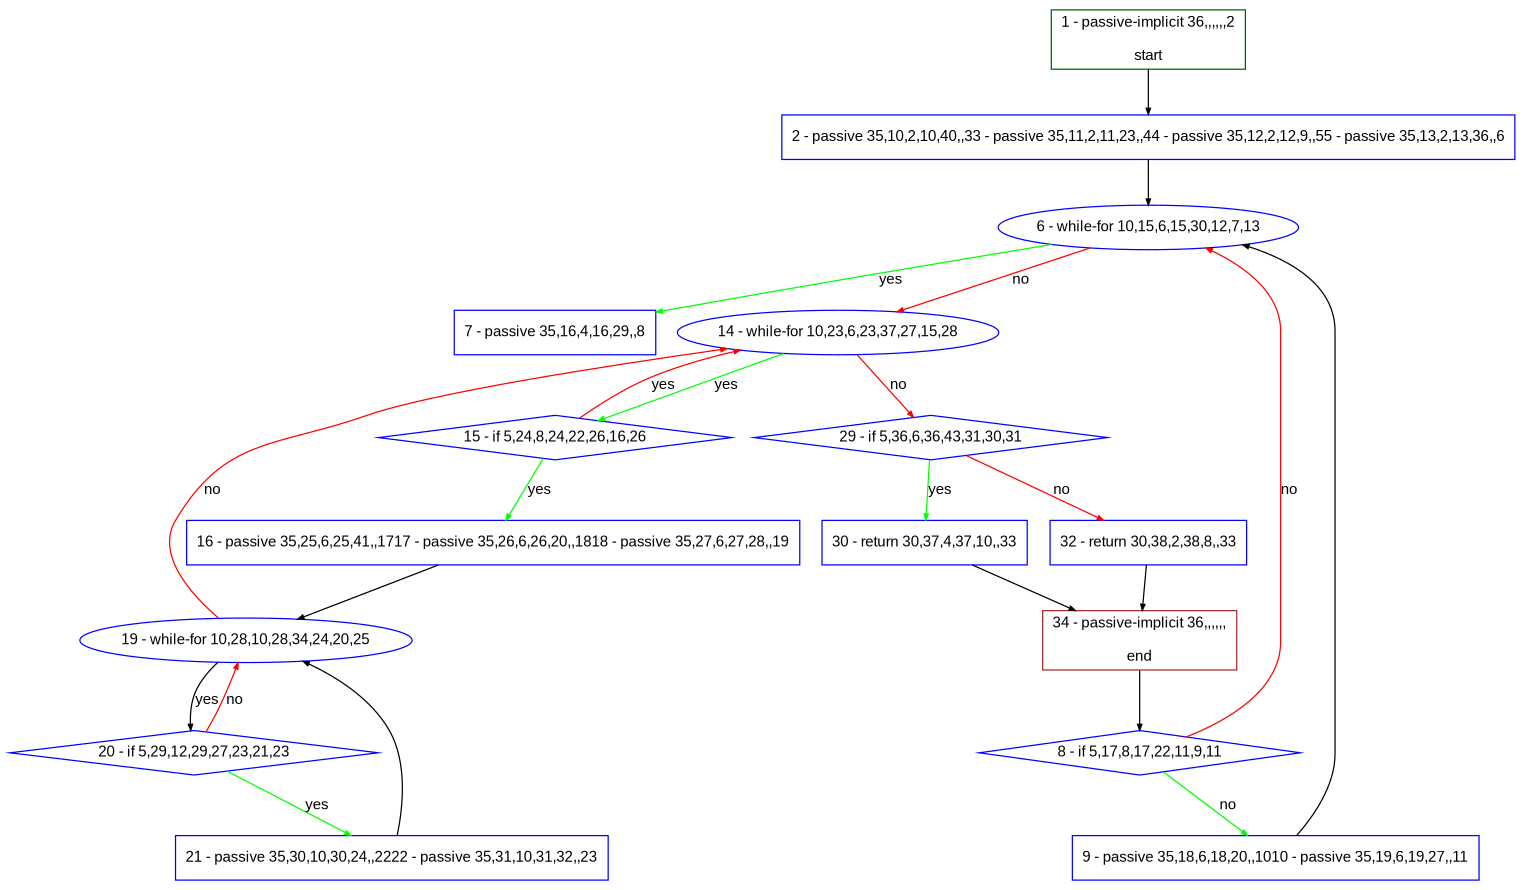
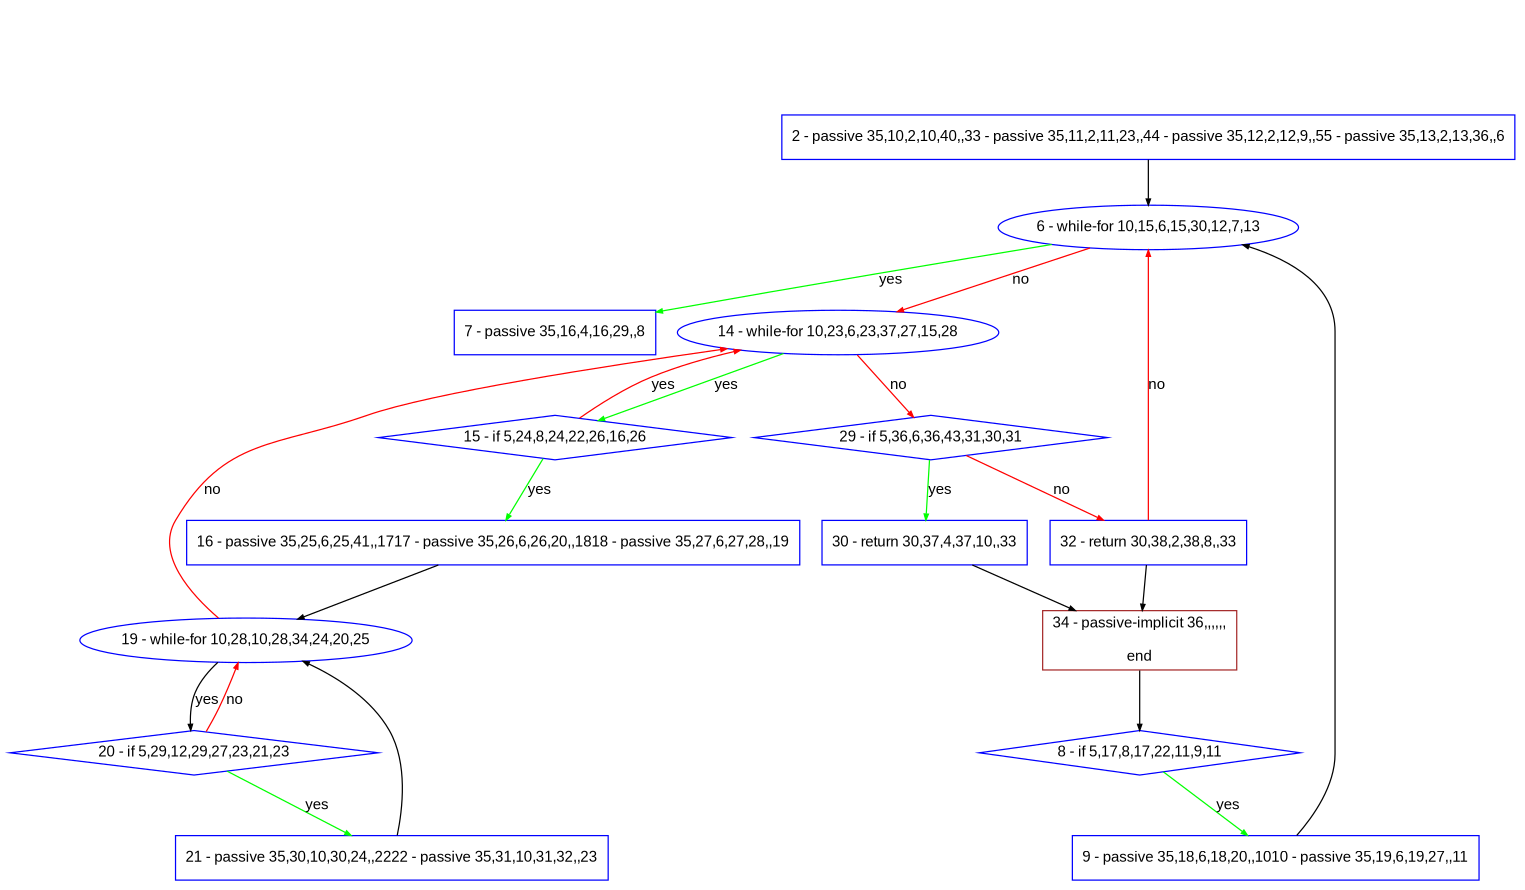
  digraph {
    bgcolor=white
    compound=true
    fillcolor="#FFFFCC"
    fontname=Arial
    fontsize=12
    pack=true
    packmode=clust
    style="rounded,filled"
    node [color="#0000ff" compound=true fillcolor="#ffffff" fixedsize=false fontname=Arial fontsize=12 node_initialized=no shape=box style=filled]
    edge [arrowhead=normal arrowsize=0.5 arrowtail=none color="#000000" compound=true dir=forward fontcolor=black fontname=Arial fontsize=12]
    n1 [label="2 - passive 35,10,2,10,40,,33 - passive 35,11,2,11,23,,44 - passive 35,12,2,12,9,,55 - passive 35,13,2,13,36,,6"]
    n2 [label="6 - while-for 10,15,6,15,30,12,7,13" shape=oval]
    n3 [label="7 - passive 35,16,4,16,29,,8"]
    n4 [label="14 - while-for 10,23,6,23,37,27,15,28" shape=oval]
-   n5 [color="#006400" label="1 - passive-implicit 36,,,,,,2\n\nstart"]
    n6 [label="15 - if 5,24,8,24,22,26,16,26" shape=diamond]
    n7 [label="29 - if 5,36,6,36,43,31,30,31" shape=diamond]
    n8 [label="8 - if 5,17,8,17,22,11,9,11" shape=diamond]
    n9 [label="9 - passive 35,18,6,18,20,,1010 - passive 35,19,6,19,27,,11"]
    n10 [label="16 - passive 35,25,6,25,41,,1717 - passive 35,26,6,26,20,,1818 - passive 35,27,6,27,28,,19"]
    n11 [label="30 - return 30,37,4,37,10,,33"]
    n12 [label="32 - return 30,38,2,38,8,,33"]
    n13 [label="19 - while-for 10,28,10,28,34,24,20,25" shape=oval]
    n14 [color="#a52a2a" label="34 - passive-implicit 36,,,,,,\n\nend"]
    n15 [label="20 - if 5,29,12,29,27,23,21,23" shape=diamond]
    n16 [label="21 - passive 35,30,10,30,24,,2222 - passive 35,31,10,31,32,,23"]
    n1 -> n2
    n2 -> n3 [color="#00ff00" label=yes]
    n2 -> n4 [color="#ff0000" label=no]
    n4 -> n6 [color="#00ff00" label=yes]
    n4 -> n7 [color="#ff0000" label=no]
-   n5 -> n1
    n6 -> n4 [color="#ff0000" label=yes]
    n6 -> n10 [color="#00ff00" label=yes]
    n7 -> n11 [color="#00ff00" label=yes]
    n7 -> n12 [color="#ff0000" label=no]
-   n8 -> n2 [color="#ff0000" label=no]
-   n8 -> n9 [color="#00ff00" label=no]
+   n12 -> n2 [color="#ff0000" label=no]
+   n8 -> n9 [color="#00ff00" label=yes]
    n9 -> n2
    n10 -> n13
    n11 -> n14
    n12 -> n14
    n13 -> n4 [color="#ff0000" label=no]
    n13 -> n15 [label=yes]
    n14 -> n8
    n15 -> n13 [color="#ff0000" label=no]
    n15 -> n16 [color="#00ff00" label=yes]
    n16 -> n13
  }
